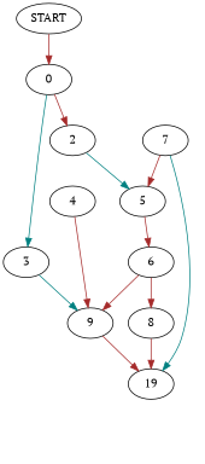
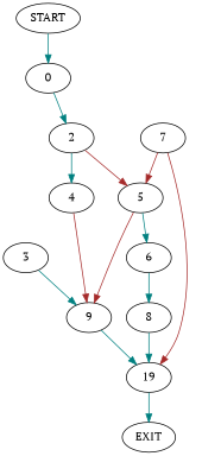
  digraph {
    fontname="PT Serif"
    node [fontname="PT Serif"]
    edge [color=teal fontname="PT Serif"]
    n1 [label=START]
    n2 [label=0]
    2
    3
+   n5 [label=EXIT]
    4
    5
    9
    6
    8
    7
    n12 [label=19]
-   n1 -> n2 [color=brown]
-   n2 -> 2 [color=brown]
-   n2 -> 3
-   2 -> 5
+   n1 -> n2
+   n2 -> 2
+   2 -> 4
+   2 -> 5 [color=brown]
    3 -> 9
    4 -> 9 [color=brown]
-   5 -> 6 [color=brown]
-   9 -> n12 [color=brown]
-   6 -> 9 [color=brown]
-   6 -> 8 [color=brown]
-   8 -> n12 [color=brown]
+   5 -> 6
+   9 -> n12
+   5 -> 9 [color=brown]
+   6 -> 8
+   8 -> n12
    7 -> 5 [color=brown]
-   7 -> n12
+   7 -> n12 [color=brown]
+   n12 -> n5
  }
